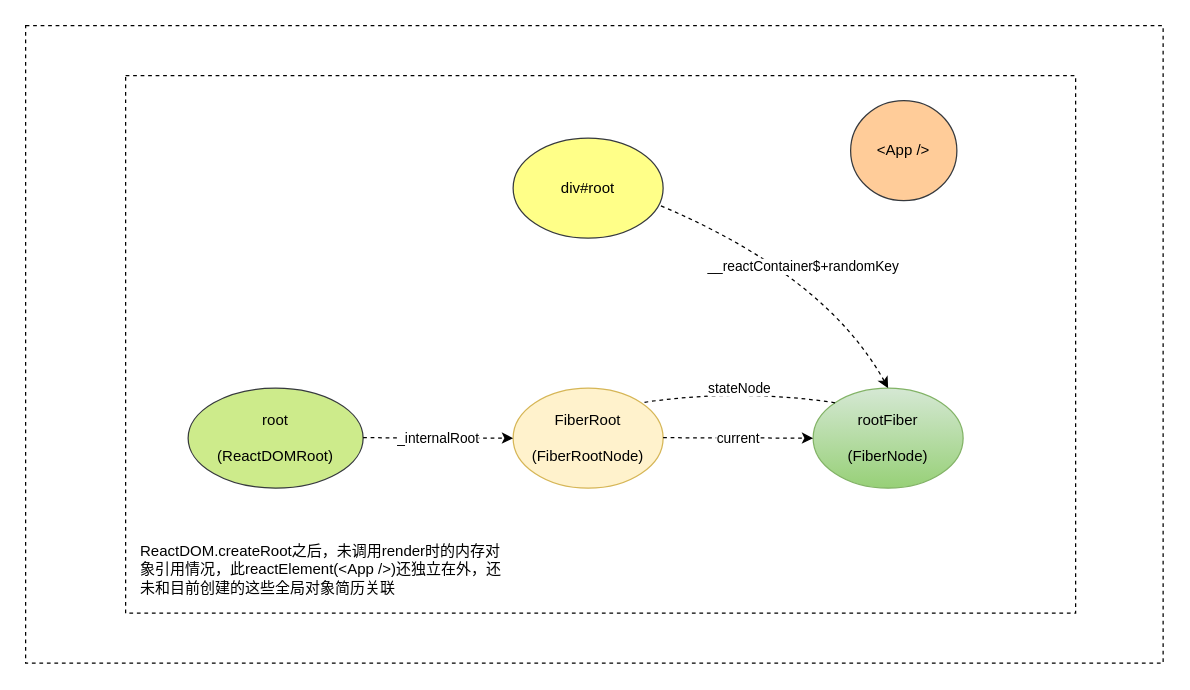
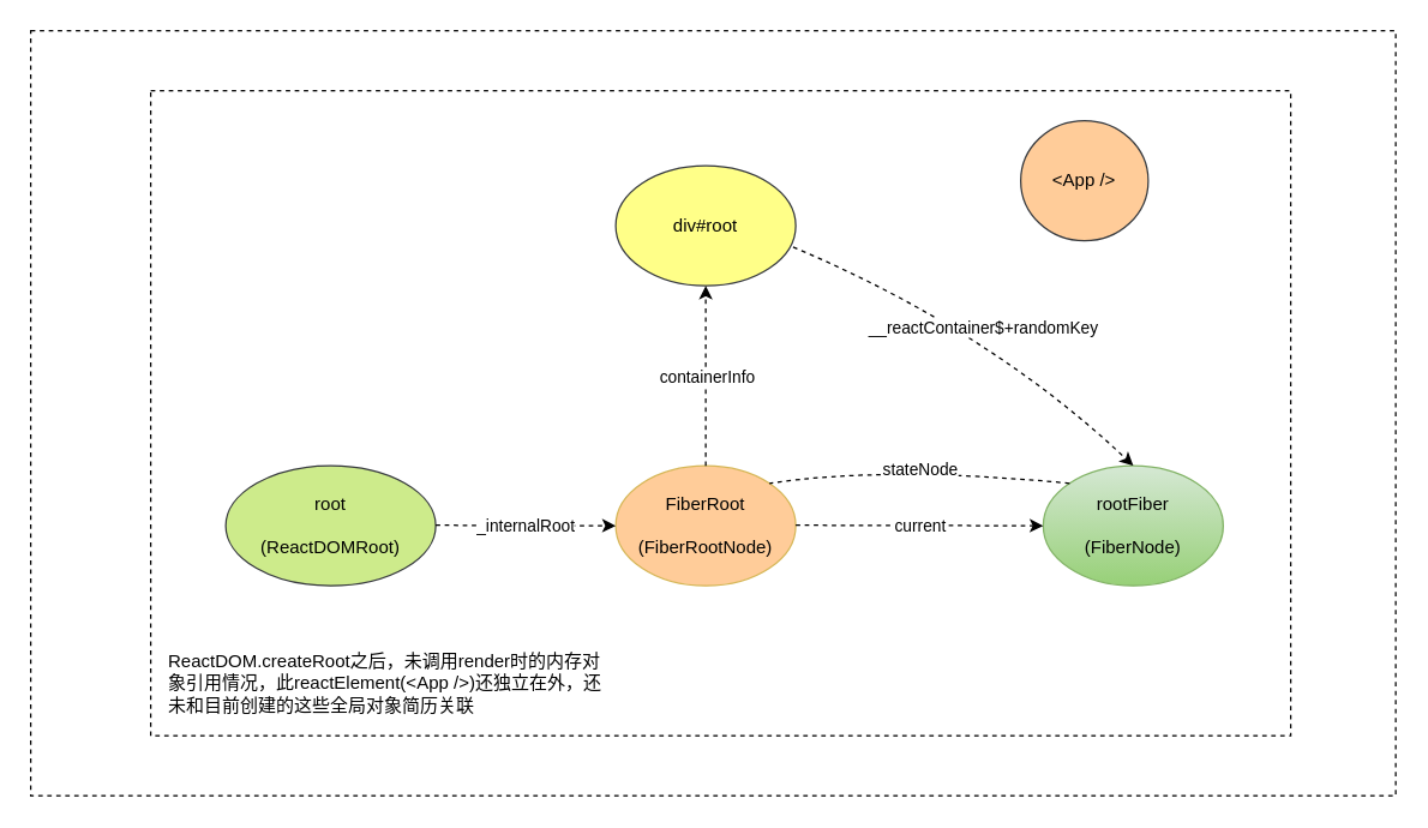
  <mxCell id="0" />
  <mxCell id="1" parent="0" />
  <mxCell id="2" value="" style="rounded=0;whiteSpace=wrap;html=1;dashed=1;" vertex="1" parent="1"><mxGeometry x="20" y="20" width="910" height="510" as="geometry" /></mxCell>
  <mxCell id="3" value="" style="rounded=0;whiteSpace=wrap;html=1;dashed=1;" vertex="1" parent="1"><mxGeometry x="100" y="60" width="760" height="430" as="geometry" /></mxCell>
  <mxCell id="4" value="div#root" style="ellipse;whiteSpace=wrap;html=1;fillColor=#ffff88;strokeColor=#36393d;" vertex="1" parent="1"><mxGeometry x="410" y="110" width="120" height="80" as="geometry" /></mxCell>
- <mxCell id="5" value="FiberRoot&lt;br&gt;&lt;br&gt;(FiberRootNode)" style="ellipse;whiteSpace=wrap;html=1;fillColor=#fff2cc;strokeColor=#d6b656;" vertex="1" parent="1"><mxGeometry x="410" y="310" width="120" height="80" as="geometry" /></mxCell>
+ <mxCell id="5" value="FiberRoot&lt;br&gt;&lt;br&gt;(FiberRootNode)" style="ellipse;whiteSpace=wrap;html=1;fillColor=#ffcc99;strokeColor=#d6b656;" vertex="1" parent="1"><mxGeometry x="410" y="310" width="120" height="80" as="geometry" /></mxCell>
  <mxCell id="6" value="root&lt;br&gt;&lt;br&gt;(ReactDOMRoot)" style="ellipse;whiteSpace=wrap;html=1;fillColor=#cdeb8b;strokeColor=#36393d;" vertex="1" parent="1"><mxGeometry x="150" y="310" width="140" height="80" as="geometry" /></mxCell>
- <mxCell id="7" value="rootFiber&lt;br&gt;&lt;br&gt;(FiberNode)" style="ellipse;whiteSpace=wrap;html=1;fillColor=#d5e8d4;strokeColor=#82b366;gradientColor=#97d077;" vertex="1" parent="1"><mxGeometry x="650" y="310" width="120" height="80" as="geometry" /></mxCell>
+ <mxCell id="7" value="rootFiber&lt;br&gt;&lt;br&gt;(FiberNode)" style="ellipse;whiteSpace=wrap;html=1;fillColor=#d5e8d4;strokeColor=#82b366;gradientColor=#97d077;" vertex="1" parent="1"><mxGeometry x="695" y="310" width="120" height="80" as="geometry" /></mxCell>
  <mxCell id="8" value="" style="endArrow=classic;html=1;rounded=0;entryX=0;entryY=0.5;entryDx=0;entryDy=0;dashed=1;" edge="1" parent="1" target="5"><mxGeometry relative="1" as="geometry"><mxPoint x="290" y="349.66" as="sourcePoint" /><mxPoint x="390" y="349.66" as="targetPoint" /></mxGeometry></mxCell>
  <mxCell id="9" value="_internalRoot" style="edgeLabel;resizable=0;html=1;align=center;verticalAlign=middle;" connectable="0" vertex="1" parent="8"><mxGeometry relative="1" as="geometry" /></mxCell>
  <mxCell id="10" value="" style="endArrow=classic;html=1;rounded=0;dashed=1;" edge="1" parent="1" target="7"><mxGeometry relative="1" as="geometry"><mxPoint x="530" y="349.66" as="sourcePoint" /><mxPoint x="630" y="349.66" as="targetPoint" /></mxGeometry></mxCell>
  <mxCell id="11" value="current" style="edgeLabel;resizable=0;html=1;align=center;verticalAlign=middle;" connectable="0" vertex="1" parent="10"><mxGeometry relative="1" as="geometry" /></mxCell>
  <mxCell id="12" value="" style="endArrow=none;html=1;exitX=0;exitY=0;exitDx=0;exitDy=0;entryX=1;entryY=0;entryDx=0;entryDy=0;curved=1;dashed=1;" edge="1" parent="1" source="7" target="5"><mxGeometry relative="1" as="geometry"><mxPoint x="340" y="300" as="sourcePoint" /><mxPoint x="440" y="300" as="targetPoint" /><Array as="points"><mxPoint x="590" y="310" /></Array></mxGeometry></mxCell>
  <mxCell id="13" value="stateNode" style="edgeLabel;resizable=0;html=1;align=center;verticalAlign=middle;" connectable="0" vertex="1" parent="12"><mxGeometry relative="1" as="geometry" /></mxCell>
+ <mxCell id="14" value="" style="endArrow=classic;html=1;entryX=0.5;entryY=1;entryDx=0;entryDy=0;curved=1;dashed=1;" edge="1" parent="1" source="5" target="4"><mxGeometry relative="1" as="geometry"><mxPoint x="340" y="300" as="sourcePoint" /><mxPoint x="440" y="300" as="targetPoint" /></mxGeometry></mxCell>
+ <mxCell id="15" value="containerInfo" style="edgeLabel;resizable=0;html=1;align=center;verticalAlign=middle;" connectable="0" vertex="1" parent="14"><mxGeometry relative="1" as="geometry" /></mxCell>
  <mxCell id="16" value="" style="endArrow=classic;html=1;exitX=0.977;exitY=0.677;exitDx=0;exitDy=0;exitPerimeter=0;entryX=0.5;entryY=0;entryDx=0;entryDy=0;dashed=1;curved=1;" edge="1" parent="1" target="7"><mxGeometry relative="1" as="geometry"><mxPoint x="528.24" y="164.16" as="sourcePoint" /><mxPoint x="681.04" y="310" as="targetPoint" /><Array as="points"><mxPoint x="660" y="220" /></Array></mxGeometry></mxCell>
  <mxCell id="17" value="__reactContainer$+randomKey" style="edgeLabel;resizable=0;html=1;align=center;verticalAlign=middle;" connectable="0" vertex="1" parent="16"><mxGeometry relative="1" as="geometry" /></mxCell>
  <mxCell id="18" value="&amp;lt;App /&amp;gt;" style="ellipse;whiteSpace=wrap;html=1;fillColor=#ffcc99;strokeColor=#36393d;" vertex="1" parent="1"><mxGeometry x="680" y="80" width="85" height="80" as="geometry" /></mxCell>
  <mxCell id="19" value="ReactDOM.createRoot之后，未调用render时的内存对象引用情况，此reactElement(&amp;lt;App /&amp;gt;)还独立在外，还未和目前创建的这些全局对象简历关联" style="text;html=1;strokeColor=none;fillColor=none;align=left;verticalAlign=middle;whiteSpace=wrap;rounded=0;" vertex="1" parent="1"><mxGeometry x="110" y="440" width="300" height="30" as="geometry" /></mxCell>
